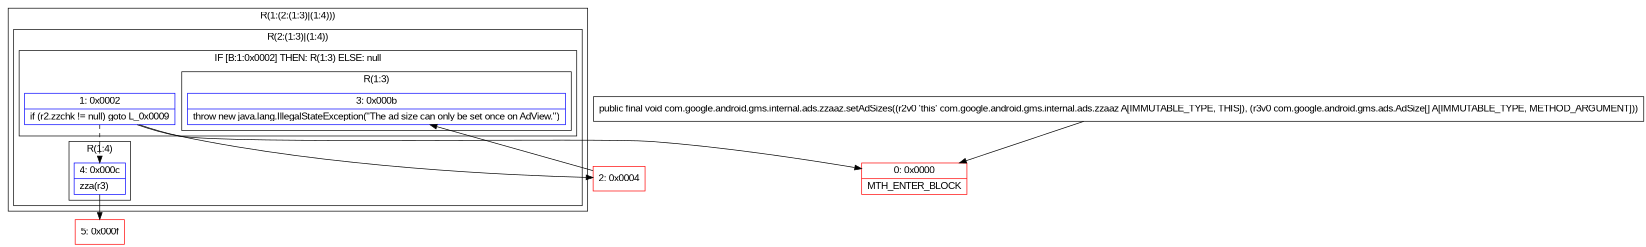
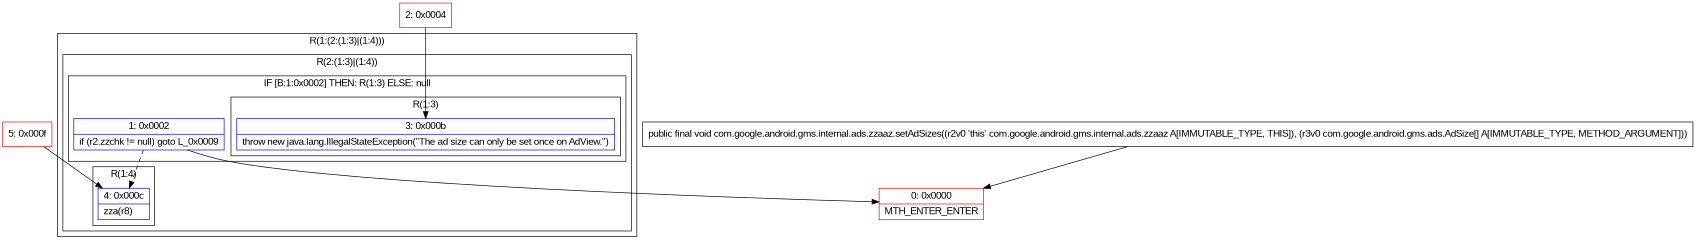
  digraph {
    fontname="Liberation Sans"
    node [color=blue fontname="Liberation Sans" shape=record]
    edge [fontname="Liberation Sans"]
    n1 [label="{3\:\ 0x000b|throw new java.lang.IllegalStateException(\"The ad size can only be set once on AdView.\")\l}"]
    n2 [label="{1\:\ 0x0002|if (r2.zzchk != null) goto L_0x0009\l}"]
-   n3 [label="{4\:\ 0x000c|zza(r3)\l}"]
+   n3 [label="{4\:\ 0x000c|zza(r8)\l}"]
    n4 [color=red label="{2\:\ 0x0004}"]
-   n5 [color=red label="{0\:\ 0x0000|MTH_ENTER_BLOCK\l}"]
+   n5 [color=red label="{0\:\ 0x0000|MTH_ENTER_ENTER\l}"]
    n6 [color=red label="{5\:\ 0x000f}"]
    n7 [label="{public final void com.google.android.gms.internal.ads.zzaaz.setAdSizes((r2v0 'this' com.google.android.gms.internal.ads.zzaaz A[IMMUTABLE_TYPE, THIS]), (r3v0 com.google.android.gms.ads.AdSize[] A[IMMUTABLE_TYPE, METHOD_ARGUMENT])) }" color=""]
    subgraph cluster_1 {
      label="R(1:(2:(1:3)|(1:4)))"
      subgraph cluster_2 {
        label="R(2:(1:3)|(1:4))"
        subgraph cluster_3 {
          label="IF [B:1:0x0002] THEN: R(1:3) ELSE: null"
          n2
          subgraph cluster_4 {
            label="R(1:3)"
            n1
          }
        }
        subgraph cluster_5 {
          label="R(1:4)"
          n3
        }
      }
    }
    n2 -> n3 [style=dashed]
-   n2 -> n4
    n2 -> n5
-   n3 -> n6
+   n6 -> n3
    n4 -> n1
    n7 -> n5
  }
